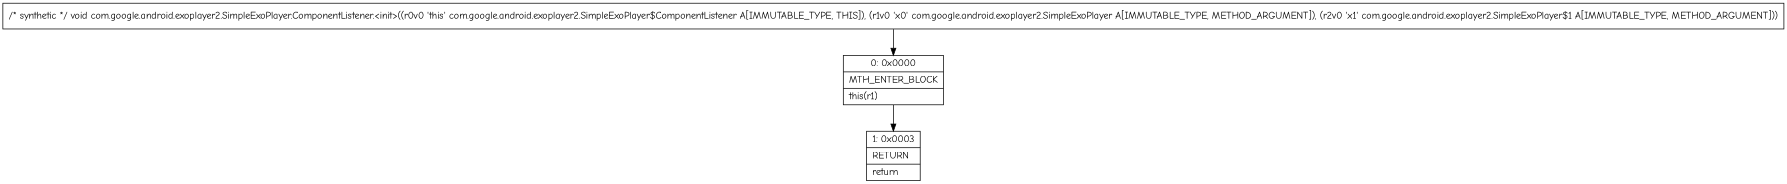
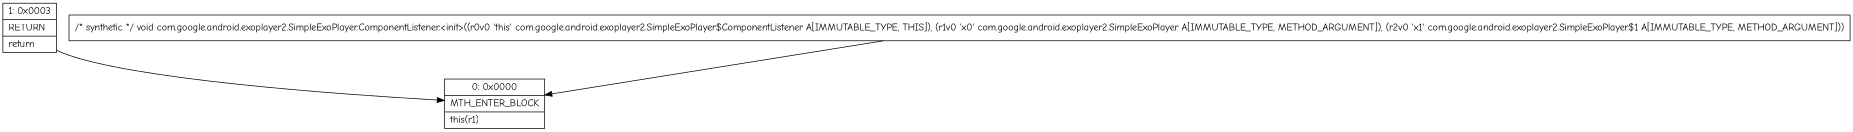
  digraph {
    fontname="Comic Neue"
    node [shape=record fontname="Comic Neue"]
    edge [fontname="Comic Neue"]
    n1 [label="{0\:\ 0x0000|MTH_ENTER_BLOCK\l|this(r1)\l}"]
    n2 [label="{1\:\ 0x0003|RETURN\l|return\l}"]
    n3 [label="{\/* synthetic *\/ void com.google.android.exoplayer2.SimpleExoPlayer.ComponentListener.\<init\>((r0v0 'this' com.google.android.exoplayer2.SimpleExoPlayer$ComponentListener A[IMMUTABLE_TYPE, THIS]), (r1v0 'x0' com.google.android.exoplayer2.SimpleExoPlayer A[IMMUTABLE_TYPE, METHOD_ARGUMENT]), (r2v0 'x1' com.google.android.exoplayer2.SimpleExoPlayer$1 A[IMMUTABLE_TYPE, METHOD_ARGUMENT])) }"]
-   n1 -> n2
+   n2 -> n1
    n3 -> n1
  }
